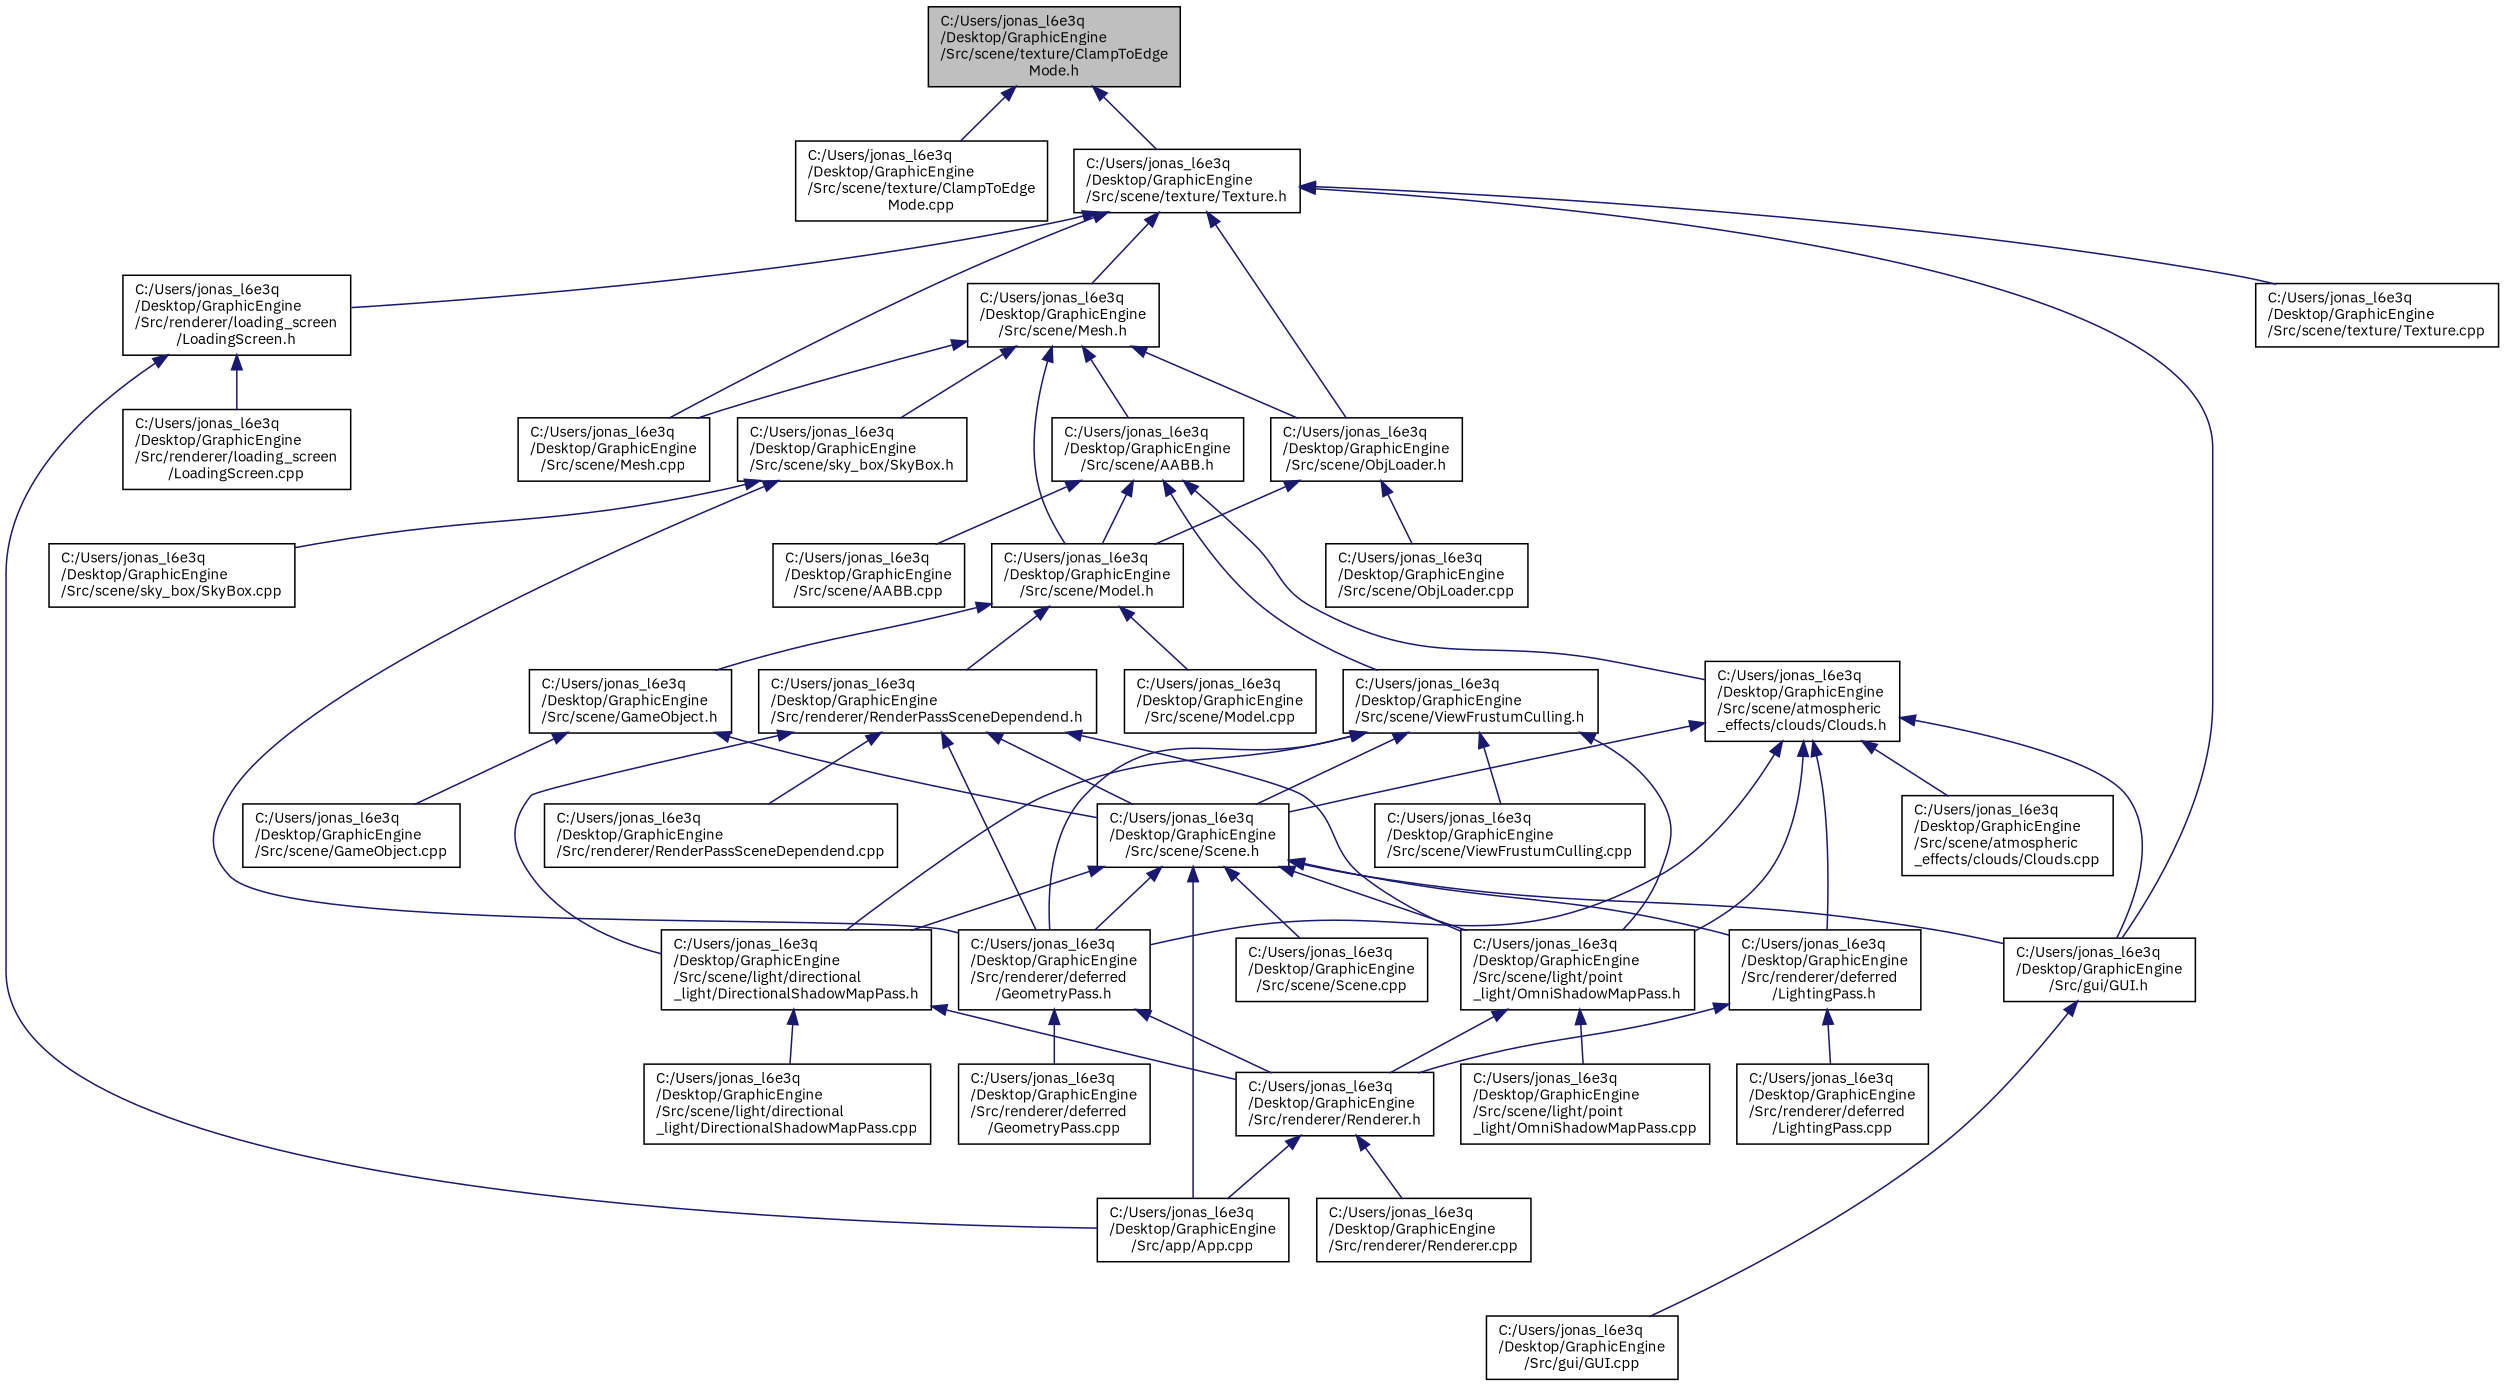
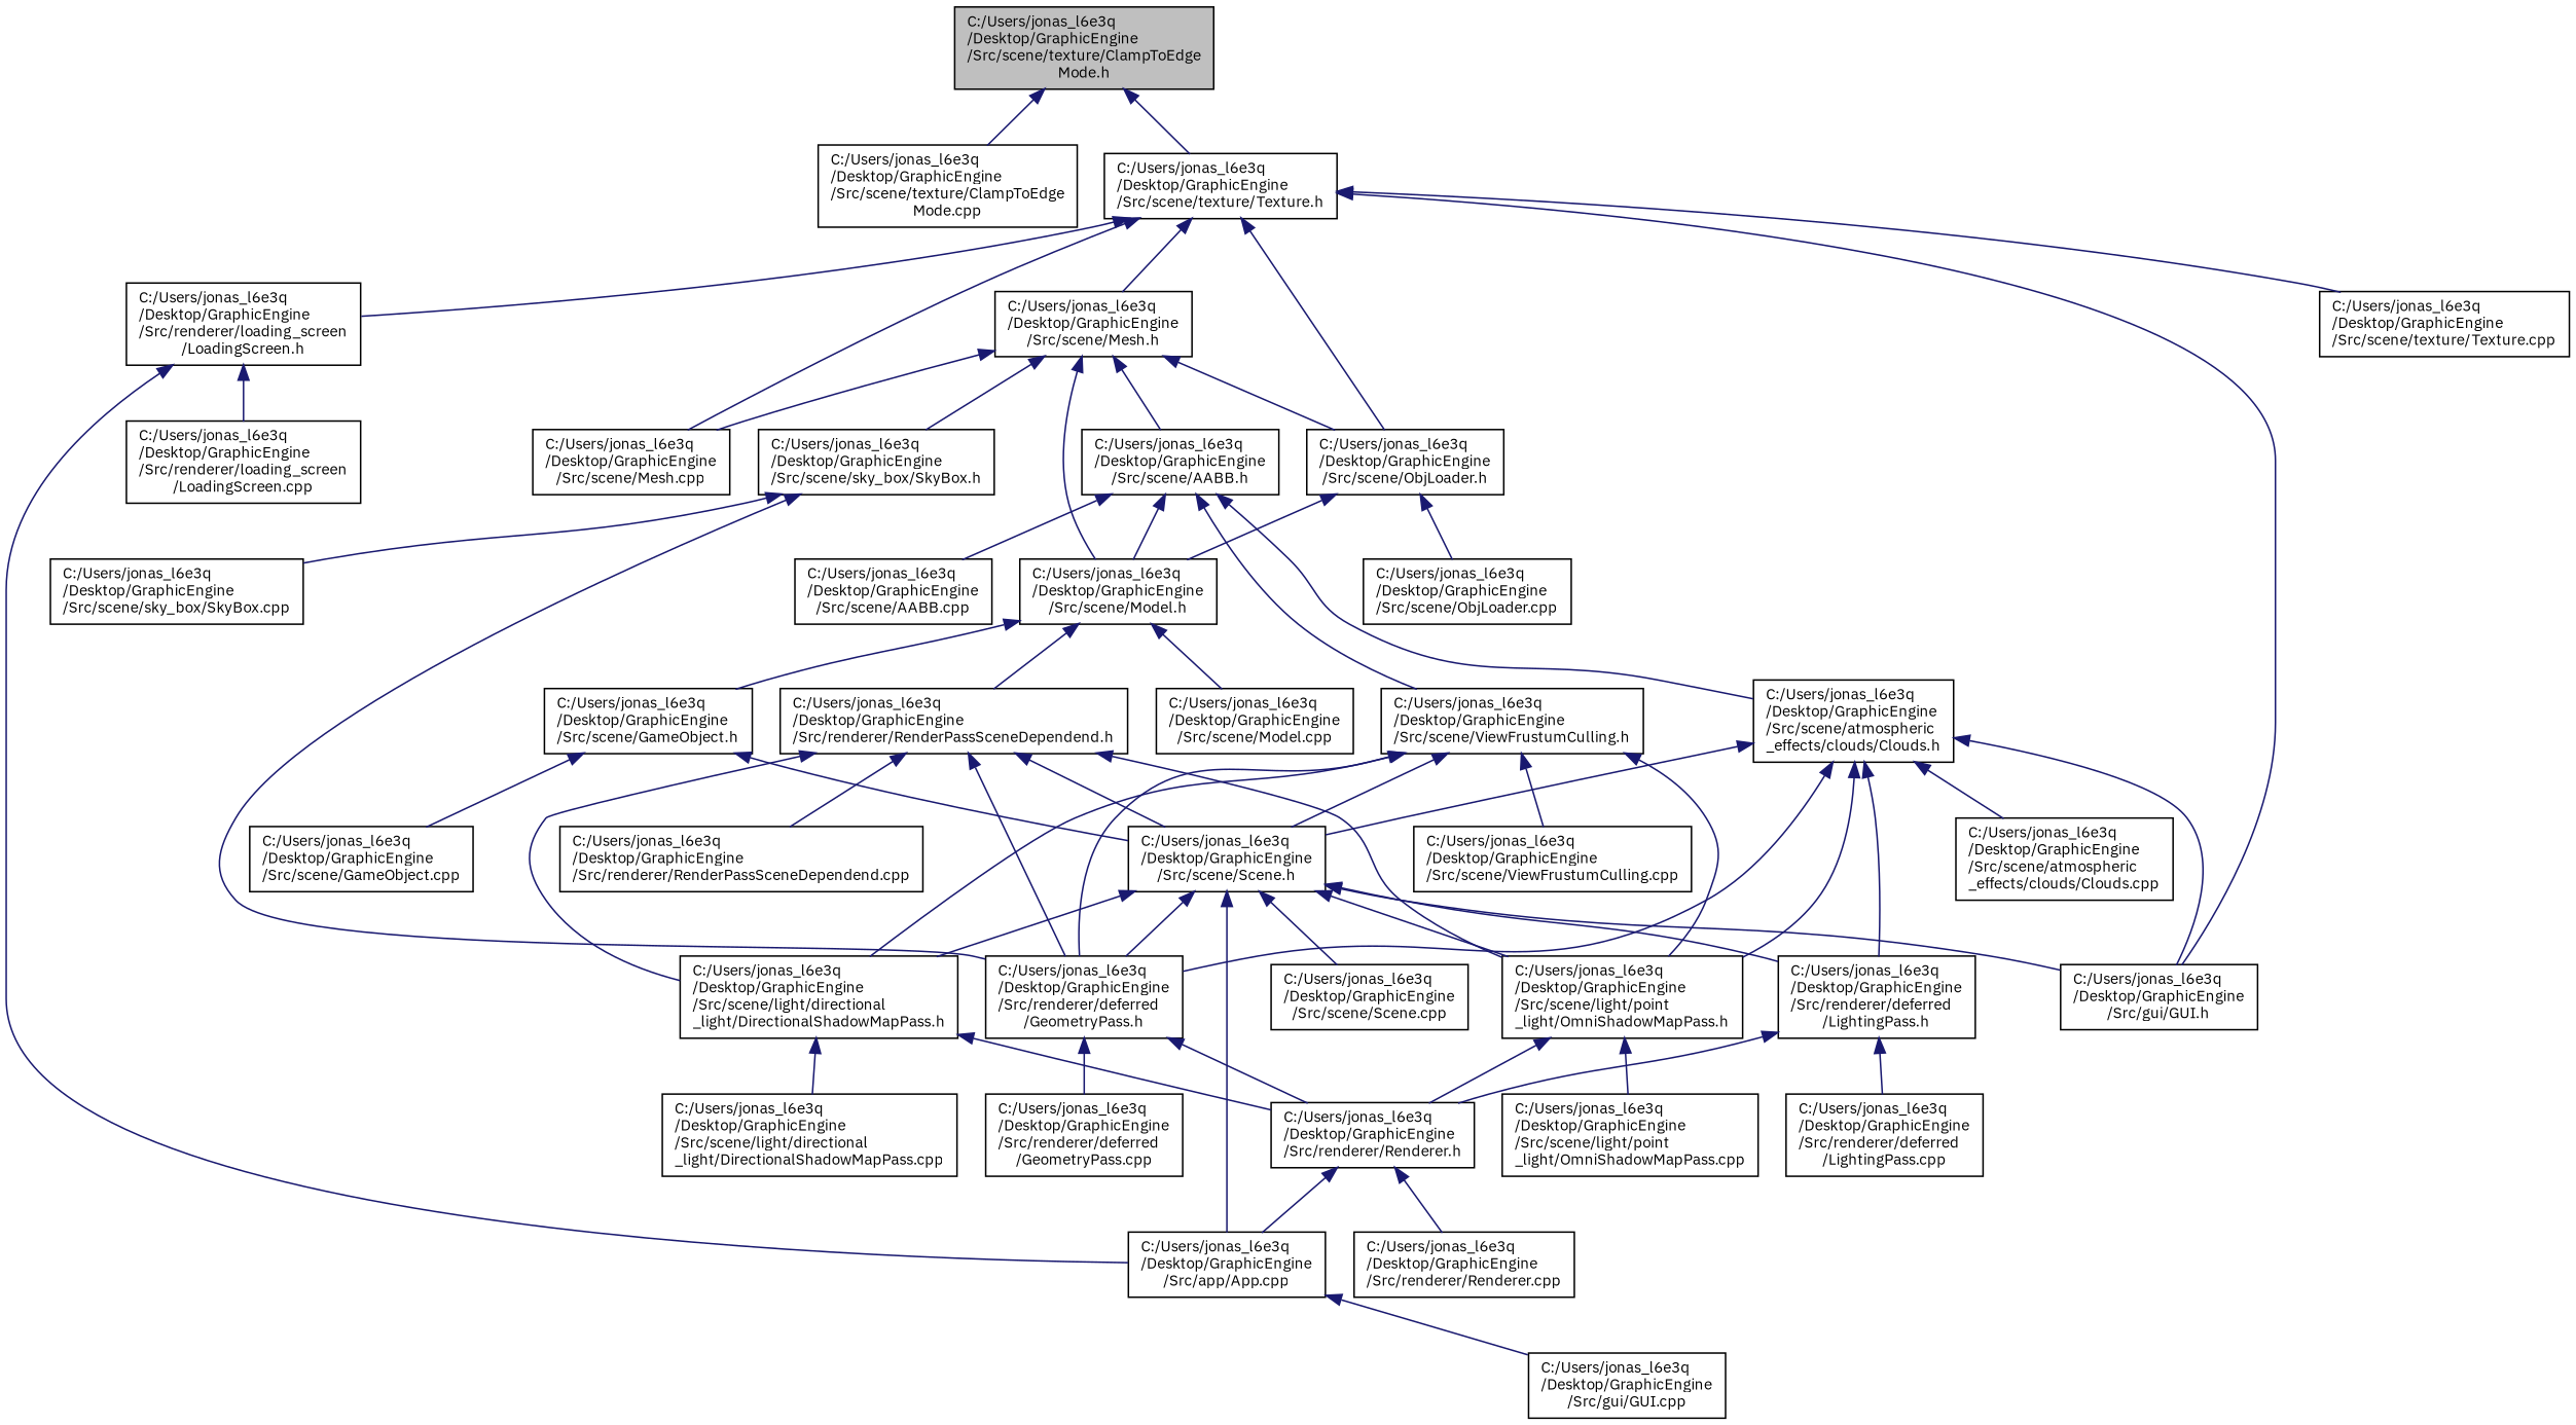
  digraph {
    fontname="IBM Plex Sans"
    node [color=black fontname="IBM Plex Sans" fontsize=10 shape=record]
    edge [color=midnightblue dir=back fontname="IBM Plex Sans" fontsize=10 labelfontname=Helvetica labelfontsize=10 style=solid]
    n1 [fillcolor=grey75 fontcolor=black height=0.2 label="C:/Users/jonas_l6e3q\l/Desktop/GraphicEngine\l/Src/scene/texture/ClampToEdge\lMode.h" style=filled width=0.4]
    n2 [height=0.2 label="C:/Users/jonas_l6e3q\l/Desktop/GraphicEngine\l/Src/scene/texture/ClampToEdge\lMode.cpp" width=0.4]
    n3 [height=0.2 label="C:/Users/jonas_l6e3q\l/Desktop/GraphicEngine\l/Src/scene/texture/Texture.h" width=0.4]
    n4 [height=0.2 label="C:/Users/jonas_l6e3q\l/Desktop/GraphicEngine\l/Src/gui/GUI.h" width=0.4]
    n5 [height=0.2 label="C:/Users/jonas_l6e3q\l/Desktop/GraphicEngine\l/Src/renderer/loading_screen\l/LoadingScreen.h" width=0.4]
    n6 [height=0.2 label="C:/Users/jonas_l6e3q\l/Desktop/GraphicEngine\l/Src/scene/Mesh.cpp" width=0.4]
    n7 [height=0.2 label="C:/Users/jonas_l6e3q\l/Desktop/GraphicEngine\l/Src/scene/Mesh.h" width=0.4]
    n8 [height=0.2 label="C:/Users/jonas_l6e3q\l/Desktop/GraphicEngine\l/Src/scene/ObjLoader.h" width=0.4]
    n9 [height=0.2 label="C:/Users/jonas_l6e3q\l/Desktop/GraphicEngine\l/Src/scene/texture/Texture.cpp" width=0.4]
    n10 [height=0.2 label="C:/Users/jonas_l6e3q\l/Desktop/GraphicEngine\l/Src/gui/GUI.cpp" width=0.4]
    n11 [height=0.2 label="C:/Users/jonas_l6e3q\l/Desktop/GraphicEngine\l/Src/app/App.cpp" width=0.4]
    n12 [height=0.2 label="C:/Users/jonas_l6e3q\l/Desktop/GraphicEngine\l/Src/renderer/loading_screen\l/LoadingScreen.cpp" width=0.4]
    n13 [height=0.2 label="C:/Users/jonas_l6e3q\l/Desktop/GraphicEngine\l/Src/scene/AABB.h" width=0.4]
    n14 [height=0.2 label="C:/Users/jonas_l6e3q\l/Desktop/GraphicEngine\l/Src/scene/Model.h" width=0.4]
    n15 [height=0.2 label="C:/Users/jonas_l6e3q\l/Desktop/GraphicEngine\l/Src/scene/sky_box/SkyBox.h" width=0.4]
    n16 [height=0.2 label="C:/Users/jonas_l6e3q\l/Desktop/GraphicEngine\l/Src/scene/ObjLoader.cpp" width=0.4]
    n17 [height=0.2 label="C:/Users/jonas_l6e3q\l/Desktop/GraphicEngine\l/Src/scene/AABB.cpp" width=0.4]
    n18 [height=0.2 label="C:/Users/jonas_l6e3q\l/Desktop/GraphicEngine\l/Src/scene/ViewFrustumCulling.h" width=0.4]
    n19 [height=0.2 label="C:/Users/jonas_l6e3q\l/Desktop/GraphicEngine\l/Src/scene/atmospheric\l_effects/clouds/Clouds.h" width=0.4]
    n20 [height=0.2 label="C:/Users/jonas_l6e3q\l/Desktop/GraphicEngine\l/Src/renderer/RenderPassSceneDependend.h" width=0.4]
    n21 [height=0.2 label="C:/Users/jonas_l6e3q\l/Desktop/GraphicEngine\l/Src/scene/GameObject.h" width=0.4]
    n22 [height=0.2 label="C:/Users/jonas_l6e3q\l/Desktop/GraphicEngine\l/Src/scene/Model.cpp" width=0.4]
    n23 [height=0.2 label="C:/Users/jonas_l6e3q\l/Desktop/GraphicEngine\l/Src/renderer/deferred\l/GeometryPass.h" width=0.4]
    n24 [height=0.2 label="C:/Users/jonas_l6e3q\l/Desktop/GraphicEngine\l/Src/scene/sky_box/SkyBox.cpp" width=0.4]
    n25 [height=0.2 label="C:/Users/jonas_l6e3q\l/Desktop/GraphicEngine\l/Src/scene/Scene.h" width=0.4]
    n26 [height=0.2 label="C:/Users/jonas_l6e3q\l/Desktop/GraphicEngine\l/Src/scene/light/directional\l_light/DirectionalShadowMapPass.h" width=0.4]
    n27 [height=0.2 label="C:/Users/jonas_l6e3q\l/Desktop/GraphicEngine\l/Src/scene/light/point\l_light/OmniShadowMapPass.h" width=0.4]
    n28 [height=0.2 label="C:/Users/jonas_l6e3q\l/Desktop/GraphicEngine\l/Src/scene/ViewFrustumCulling.cpp" width=0.4]
    n29 [height=0.2 label="C:/Users/jonas_l6e3q\l/Desktop/GraphicEngine\l/Src/renderer/deferred\l/LightingPass.h" width=0.4]
    n30 [height=0.2 label="C:/Users/jonas_l6e3q\l/Desktop/GraphicEngine\l/Src/scene/atmospheric\l_effects/clouds/Clouds.cpp" width=0.4]
    n31 [height=0.2 label="C:/Users/jonas_l6e3q\l/Desktop/GraphicEngine\l/Src/renderer/RenderPassSceneDependend.cpp" width=0.4]
    n32 [height=0.2 label="C:/Users/jonas_l6e3q\l/Desktop/GraphicEngine\l/Src/scene/GameObject.cpp" width=0.4]
    n33 [height=0.2 label="C:/Users/jonas_l6e3q\l/Desktop/GraphicEngine\l/Src/renderer/Renderer.h" width=0.4]
    n34 [height=0.2 label="C:/Users/jonas_l6e3q\l/Desktop/GraphicEngine\l/Src/renderer/deferred\l/GeometryPass.cpp" width=0.4]
    n35 [height=0.2 label="C:/Users/jonas_l6e3q\l/Desktop/GraphicEngine\l/Src/scene/Scene.cpp" width=0.4]
    n36 [height=0.2 label="C:/Users/jonas_l6e3q\l/Desktop/GraphicEngine\l/Src/scene/light/directional\l_light/DirectionalShadowMapPass.cpp" width=0.4]
    n37 [height=0.2 label="C:/Users/jonas_l6e3q\l/Desktop/GraphicEngine\l/Src/scene/light/point\l_light/OmniShadowMapPass.cpp" width=0.4]
    n38 [height=0.2 label="C:/Users/jonas_l6e3q\l/Desktop/GraphicEngine\l/Src/renderer/Renderer.cpp" width=0.4]
    n39 [height=0.2 label="C:/Users/jonas_l6e3q\l/Desktop/GraphicEngine\l/Src/renderer/deferred\l/LightingPass.cpp" width=0.4]
    n1 -> n2
    n1 -> n3
    n3 -> n4
    n3 -> n5
    n3 -> n6
    n3 -> n7
    n3 -> n8
    n3 -> n9
-   n4 -> n10
+   n11 -> n10
    n5 -> n11
    n5 -> n12
    n7 -> n6
    n7 -> n8
    n7 -> n13
    n7 -> n14
    n7 -> n15
    n8 -> n14
    n8 -> n16
    n13 -> n14
    n13 -> n17
    n13 -> n18
    n13 -> n19
    n14 -> n20
    n14 -> n21
    n14 -> n22
    n15 -> n23
    n15 -> n24
    n18 -> n23
    n18 -> n25
    n18 -> n26
    n18 -> n27
    n18 -> n28
    n19 -> n4
    n19 -> n23
    n19 -> n25
    n19 -> n27
    n19 -> n29
    n19 -> n30
    n20 -> n23
    n20 -> n25
    n20 -> n26
    n20 -> n27
    n20 -> n31
    n21 -> n25
    n21 -> n32
    n23 -> n33
    n23 -> n34
    n25 -> n4
    n25 -> n11
    n25 -> n23
    n25 -> n26
    n25 -> n27
    n25 -> n29
    n25 -> n35
    n26 -> n33
    n26 -> n36
    n27 -> n33
    n27 -> n37
    n29 -> n33
    n29 -> n39
    n33 -> n11
    n33 -> n38
  }
